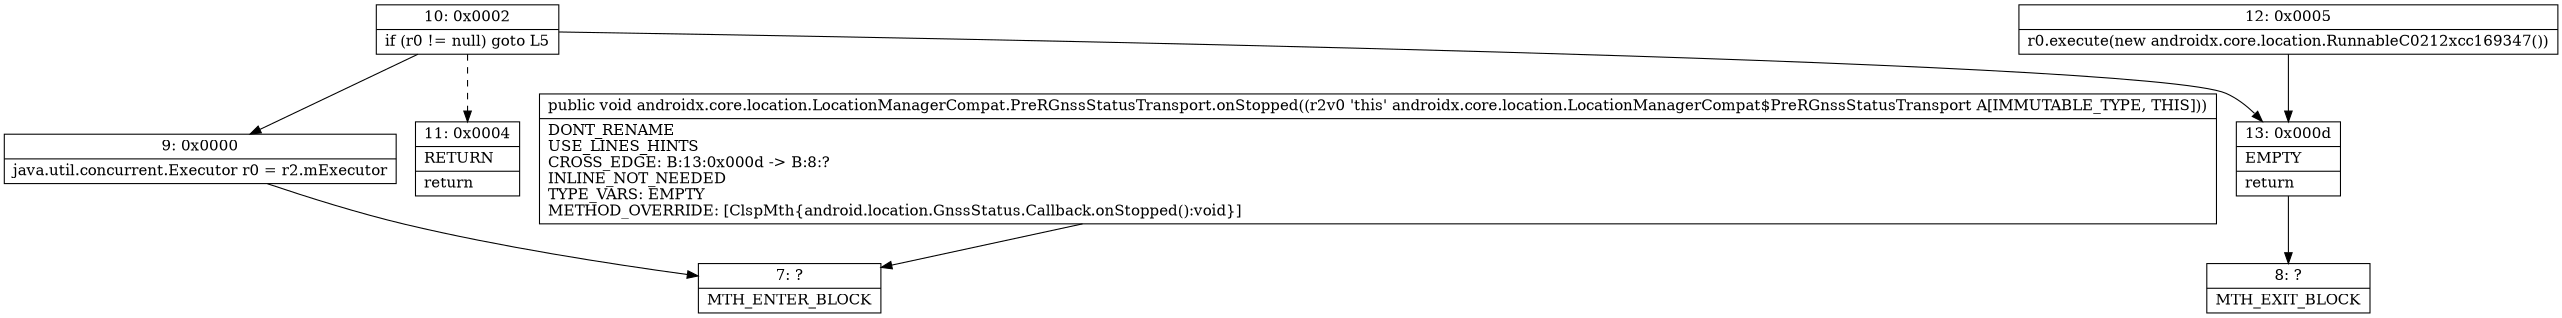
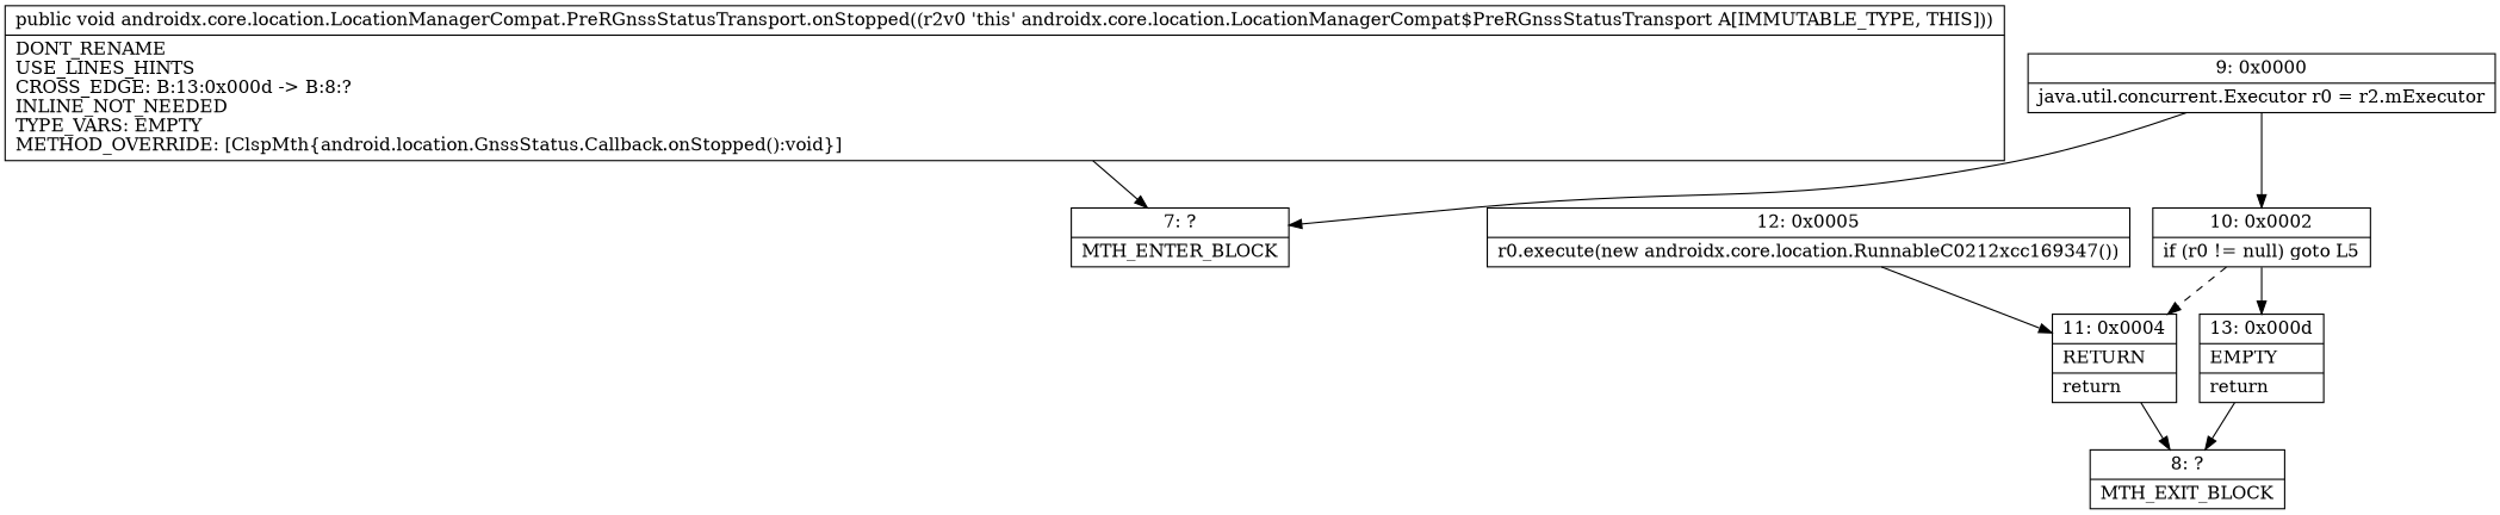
  digraph {
    fontname="DejaVu Serif"
    node [fontname="DejaVu Serif" shape=record]
    edge [fontname="DejaVu Serif"]
    n1 [label="{7\:\ ?|MTH_ENTER_BLOCK\l}"]
    n2 [label="{9\:\ 0x0000|java.util.concurrent.Executor r0 = r2.mExecutor\l}"]
    n3 [label="{10\:\ 0x0002|if (r0 != null) goto L5\l}"]
    n4 [label="{11\:\ 0x0004|RETURN\l|return\l}"]
    n5 [label="{13\:\ 0x000d|EMPTY\l|return\l}"]
    n6 [label="{8\:\ ?|MTH_EXIT_BLOCK\l}"]
    n7 [label="{12\:\ 0x0005|r0.execute(new androidx.core.location.RunnableC0212xcc169347())\l}"]
    n8 [label="{public void androidx.core.location.LocationManagerCompat.PreRGnssStatusTransport.onStopped((r2v0 'this' androidx.core.location.LocationManagerCompat$PreRGnssStatusTransport A[IMMUTABLE_TYPE, THIS]))  | DONT_RENAME\lUSE_LINES_HINTS\lCROSS_EDGE: B:13:0x000d \-\> B:8:?\lINLINE_NOT_NEEDED\lTYPE_VARS: EMPTY\lMETHOD_OVERRIDE: [ClspMth\{android.location.GnssStatus.Callback.onStopped():void\}]\l}"]
    n2 -> n1
-   n3 -> n2
+   n2 -> n3
    n3 -> n4 [style=dashed]
    n3 -> n5
+   n4 -> n6
    n5 -> n6
-   n7 -> n5
+   n7 -> n4
    n8 -> n1
  }
